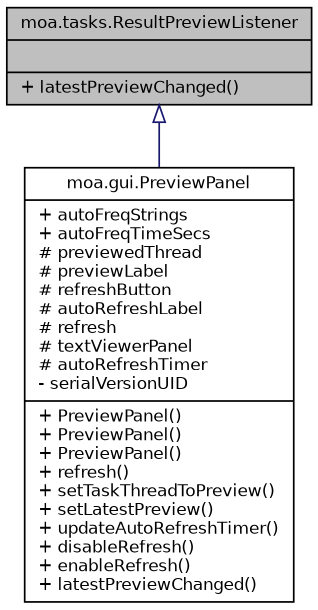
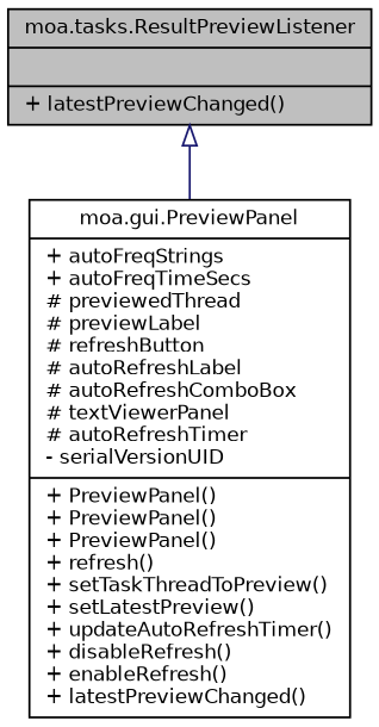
  digraph {
    node [color=black fontname=Helvetica fontsize=10 shape=record style=filled]
    n1 [fillcolor=grey75 fontcolor=black height=0.2 label="{moa.tasks.ResultPreviewListener\n||+ latestPreviewChanged()\l}" width=0.4]
-   n2 [fillcolor=white height=0.2 label="{moa.gui.PreviewPanel\n|+ autoFreqStrings\l+ autoFreqTimeSecs\l# previewedThread\l# previewLabel\l# refreshButton\l# autoRefreshLabel\l# refresh\l# textViewerPanel\l# autoRefreshTimer\l- serialVersionUID\l|+ PreviewPanel()\l+ PreviewPanel()\l+ PreviewPanel()\l+ refresh()\l+ setTaskThreadToPreview()\l+ setLatestPreview()\l+ updateAutoRefreshTimer()\l+ disableRefresh()\l+ enableRefresh()\l+ latestPreviewChanged()\l}" width=0.4]
+   n2 [fillcolor=white height=0.2 label="{moa.gui.PreviewPanel\n|+ autoFreqStrings\l+ autoFreqTimeSecs\l# previewedThread\l# previewLabel\l# refreshButton\l# autoRefreshLabel\l# autoRefreshComboBox\l# textViewerPanel\l# autoRefreshTimer\l- serialVersionUID\l|+ PreviewPanel()\l+ PreviewPanel()\l+ PreviewPanel()\l+ refresh()\l+ setTaskThreadToPreview()\l+ setLatestPreview()\l+ updateAutoRefreshTimer()\l+ disableRefresh()\l+ enableRefresh()\l+ latestPreviewChanged()\l}" width=0.4]
    n1 -> n2 [arrowtail=empty color=midnightblue dir=back fontname=Helvetica fontsize=10 labelfontname=Helvetica labelfontsize=10 style=solid]
  }
